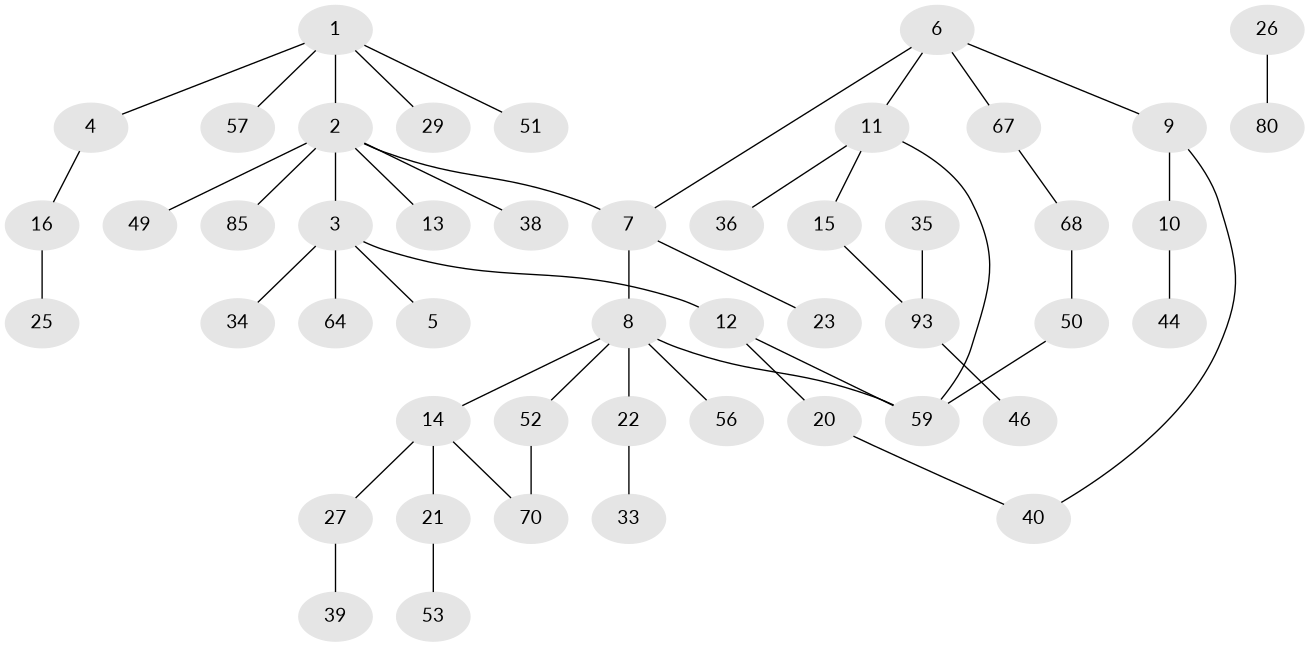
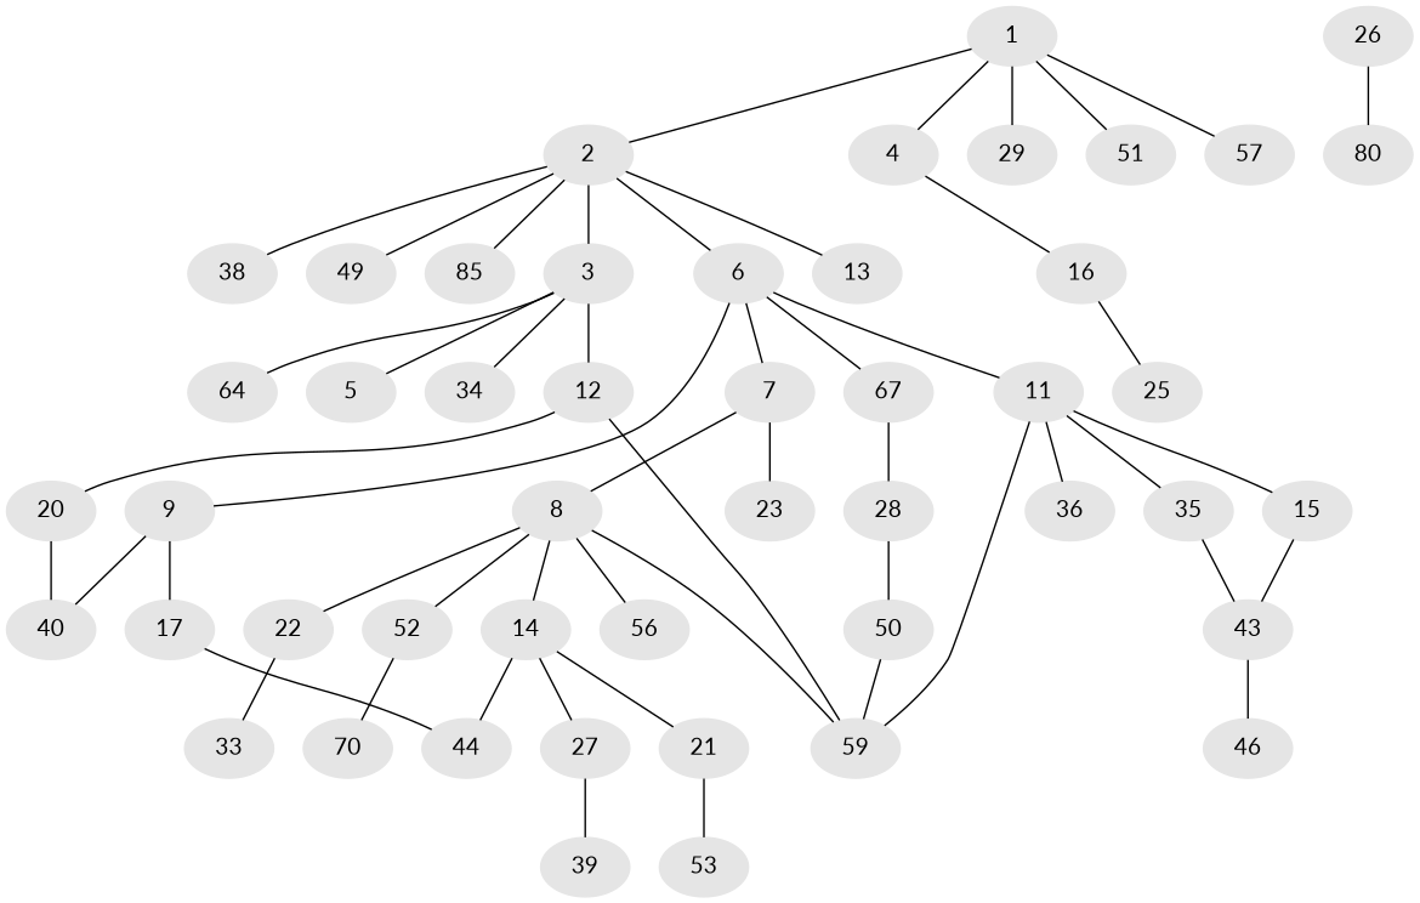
  graph {
    fontname=Lato
    node [color=gray90 fontname=Lato style=filled]
    edge [fontname=Lato]
    1
    2
    4 [super="+31"]
    29 [super="+75"]
    51 [super="+55"]
    57
    3
    6
    13
    38
    49 [super="+74"]
    85
    16
    5 [super="+48"]
    12 [super="+86+90+95+58"]
    34 [super="+41"]
    64 [super="+81"]
    7
    9
    11 [super="+66+69+24"]
    n21 [label=67]
    59 [super="+68+60"]
    20
    25
    8 [super="+19"]
    23
-   10 [super="+18"]
+   10 [super="+18" label=17]
    40 [super="+89+47+62+61"]
    15 [super="+78+37+54"]
    35 [super="+45"]
    36
-   28 [label=68]
+   28
    14
    22 [super="+65+88"]
    52
    56 [super="+63"]
    44 [super="+79"]
    21 [super="+77+30"]
    27
    33
    70
-   43 [super="+67+91" label=93]
+   43 [super="+67+91"]
    26
    80
    53
    39
    46
    50
    1 -- 2
    1 -- 4
    1 -- 29
    1 -- 51
    1 -- 57
    2 -- 3
-   2 -- 7
+   2 -- 6
    2 -- 13
    2 -- 38
    2 -- 49
    2 -- 85
    4 -- 16
    3 -- 5
    3 -- 12
    3 -- 34
    3 -- 64
    6 -- 7
    6 -- 9
    6 -- 11
    6 -- n21
    16 -- 25
    12 -- 59
    12 -- 20
    7 -- 8
    7 -- 23
    9 -- 10
    9 -- 40
    11 -- 59
    11 -- 15
+   11 -- 35
    11 -- 36
    n21 -- 28
    20 -- 40
    8 -- 59
    8 -- 14
    8 -- 22
    8 -- 52
    8 -- 56
    10 -- 44
    15 -- 43
    35 -- 43
    28 -- 50
-   14 -- 70
+   14 -- 44
    14 -- 21
    14 -- 27
    22 -- 33
    52 -- 70
    21 -- 53
    27 -- 39
    43 -- 46
    26 -- 80
    50 -- 59
  }
